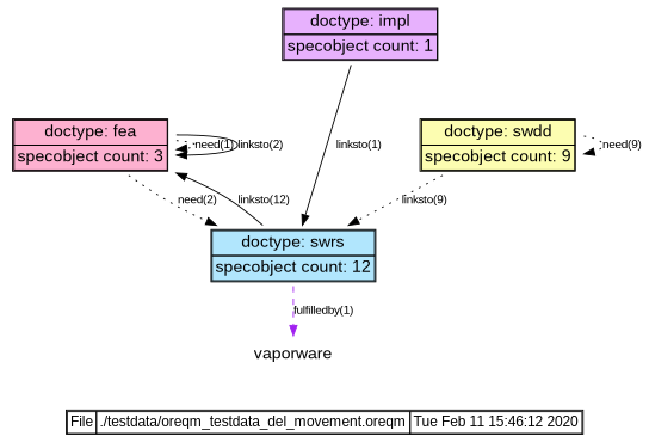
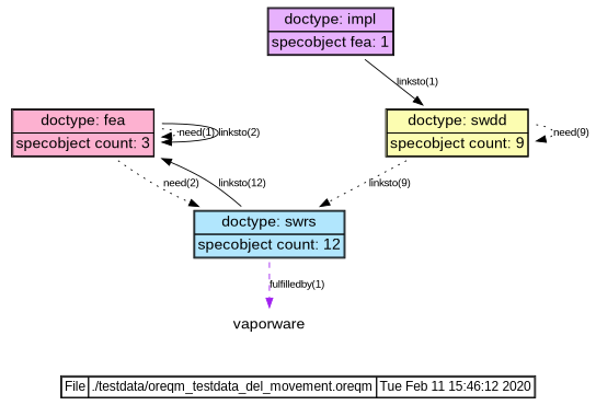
  digraph {
    fontcolor=black
    fontname=Arial
    fontsize=14
    label=<     <table border="1" cellspacing="0" cellborder="1">       <tr><td cellspacing="0" >File</td><td>./testdata/oreqm_testdata_del_movement.oreqm</td><td>Tue Feb 11 15:46:12 2020</td></tr>     </table>>
    labelloc=b
    rankdir=TD
    node [fontname=Arial fontsize=16 shape=plaintext]
    edge [arrowhead=normal arrowtail=normal color=black dir=forward fontname=Arial fontsize=11 style=dotted]
    n1 [label=<         <TABLE BGCOLOR="#FDB1D0" BORDER="1" CELLSPACING="0" CELLBORDER="1" COLOR="black" >         <TR><TD COLSPAN="5" CELLSPACING="0" >doctype: fea</TD></TR>         <TR><TD COLSPAN="5" ALIGN="LEFT">specobject count: 3</TD></TR>       </TABLE>>]
    n2 [label=<         <TABLE BGCOLOR="#B1E6FD" BORDER="1" CELLSPACING="0" CELLBORDER="1" COLOR="black" >         <TR><TD COLSPAN="5" CELLSPACING="0" >doctype: swrs</TD></TR>         <TR><TD COLSPAN="5" ALIGN="LEFT">specobject count: 12</TD></TR>       </TABLE>>]
    vaporware
    n4 [label=<         <TABLE BGCOLOR="#FCFDB1" BORDER="1" CELLSPACING="0" CELLBORDER="1" COLOR="black" >         <TR><TD COLSPAN="5" CELLSPACING="0" >doctype: swdd</TD></TR>         <TR><TD COLSPAN="5" ALIGN="LEFT">specobject count: 9</TD></TR>       </TABLE>>]
-   n5 [label=<         <TABLE BGCOLOR="#E7B1FD" BORDER="1" CELLSPACING="0" CELLBORDER="1" COLOR="black" >         <TR><TD COLSPAN="5" CELLSPACING="0" >doctype: impl</TD></TR>         <TR><TD COLSPAN="5" ALIGN="LEFT">specobject count: 1</TD></TR>       </TABLE>>]
+   n5 [label=<         <TABLE BGCOLOR="#E7B1FD" BORDER="1" CELLSPACING="0" CELLBORDER="1" COLOR="black" >         <TR><TD COLSPAN="5" CELLSPACING="0" >doctype: impl</TD></TR>         <TR><TD COLSPAN="5" ALIGN="LEFT">specobject fea: 1</TD></TR>       </TABLE>>]
    n1 -> n1 [label="need(1) "]
    n1 -> n1 [label="linksto(2) " style=""]
    n1 -> n2 [label="need(2) "]
    n2 -> n1 [label="linksto(12) " style=""]
    n2 -> vaporware [color=purple label="fulfilledby(1) " style=dashed]
    n4 -> n2 [label="linksto(9) "]
    n4 -> n4 [label="need(9) "]
-   n5 -> n2 [label="linksto(1) " style=""]
+   n5 -> n4 [label="linksto(1) " style=""]
  }
